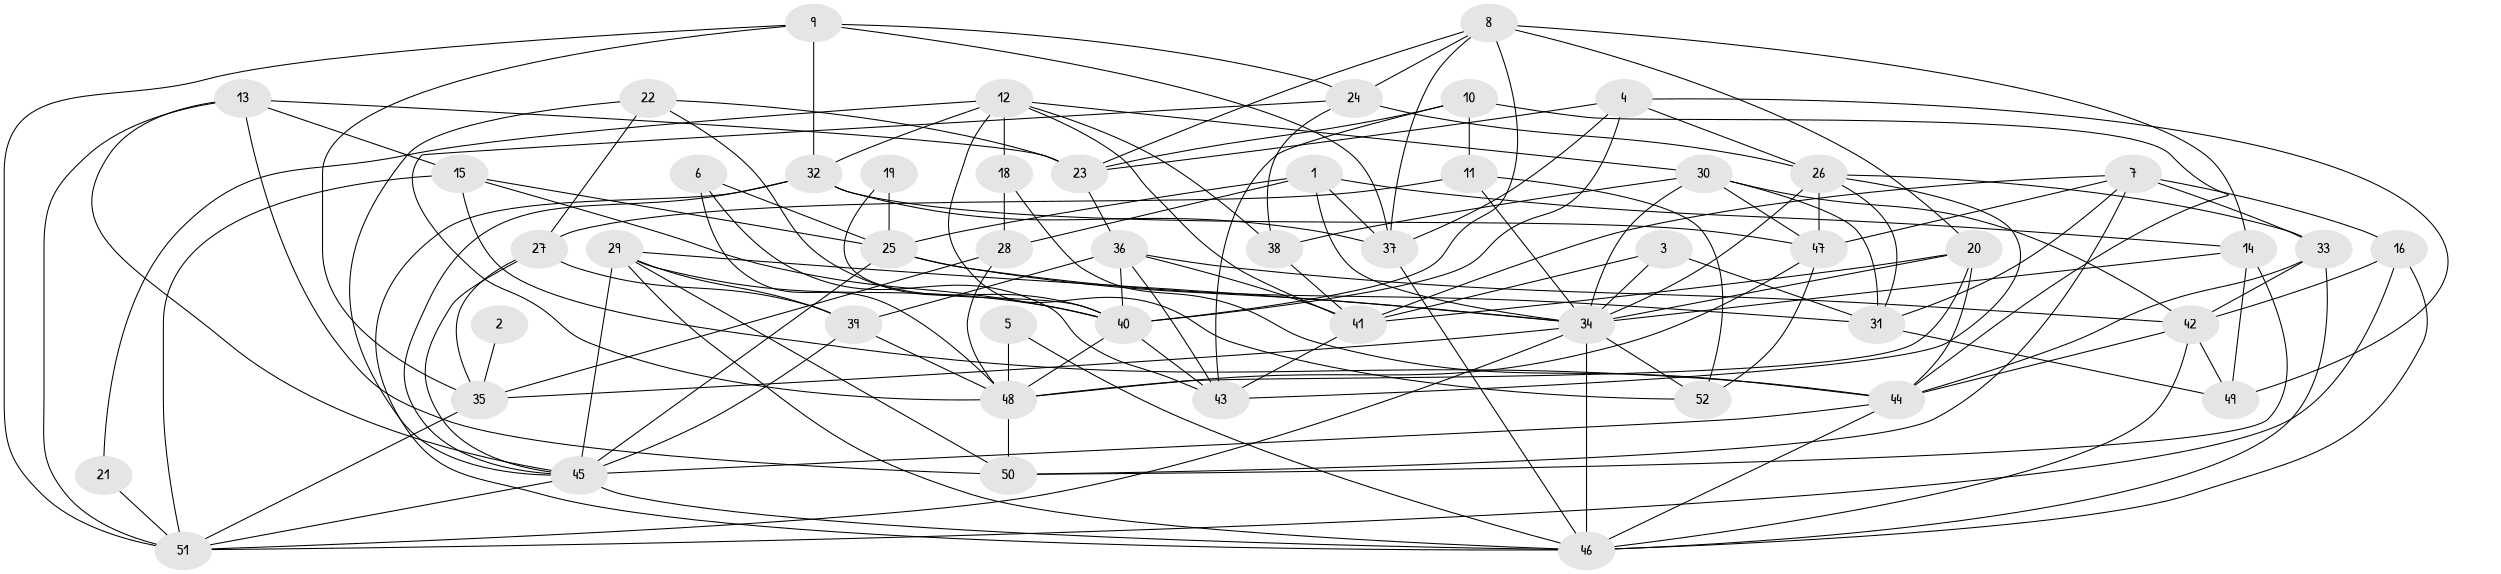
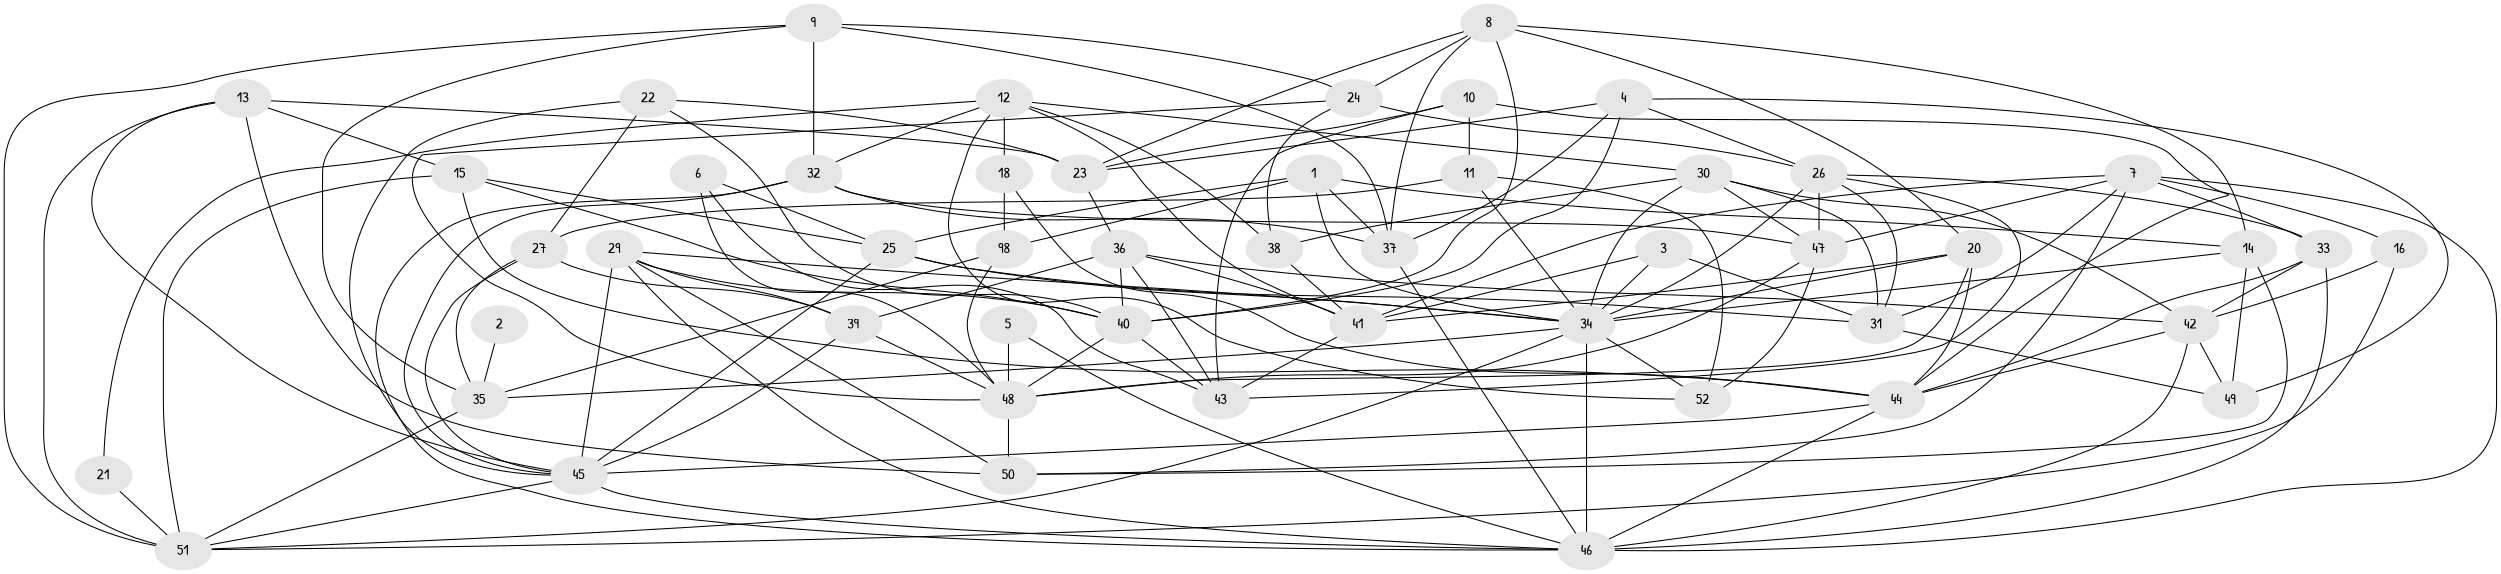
  graph {
    fontname="Patrick Hand"
    node [color=gray90 fontname="Patrick Hand" style=filled]
    edge [fontname="Patrick Hand" weight=1.0]
    1
    14
    25
-   28
+   28 [label=98]
    34
    37
    49
    50
    31
    45
    35
    48
    46
    51
    52
    2
    39
    3
    41
    43
    4
    23
    26
    40
    36
    33
    47
    5
    6
    7
    16
    42
    44
    8
    20
    24
    38
    9
    32
    10
    11
    27
    12
    18
    21
    30
    13
    15
-   19
    22
    29
    1 -- 14
    1 -- 25
    1 -- 28 [weight=2.0]
    1 -- 34
    1 -- 37
    14 -- 34
    14 -- 49
    14 -- 50
    25 -- 34
    25 -- 31
    25 -- 45
    28 -- 35
    28 -- 48
    34 -- 35
    34 -- 46
    34 -- 51
    34 -- 52
    37 -- 46
    31 -- 49
    45 -- 46
    45 -- 51
    35 -- 51
    48 -- 50
    2 -- 35
    39 -- 45
    39 -- 48
    3 -- 34
    3 -- 31
    3 -- 41
    41 -- 43
    4 -- 37
    4 -- 49
    4 -- 23
    4 -- 26
    4 -- 40
    23 -- 36
    26 -- 34
    26 -- 31
    26 -- 43
    26 -- 33
    26 -- 47
    40 -- 48
    40 -- 43
    36 -- 39
    36 -- 41
    36 -- 43
    36 -- 40
    36 -- 42
    33 -- 46
    33 -- 42
    33 -- 44
    47 -- 48 [weight=2.0]
    47 -- 52
    5 -- 48
    5 -- 46
    6 -- 25
    6 -- 48
    6 -- 43
    7 -- 50
    7 -- 31
    7 -- 41
    7 -- 33
    7 -- 47
    7 -- 16
-   16 -- 46
+   7 -- 46
    16 -- 51
    16 -- 42
    42 -- 49
    42 -- 46
    42 -- 44
    44 -- 45
    44 -- 46
    8 -- 14
    8 -- 37
    8 -- 23
    8 -- 40
    8 -- 20
    8 -- 24
    20 -- 34
    20 -- 48
    20 -- 41
    20 -- 44
    24 -- 48
    24 -- 26
    24 -- 38
    38 -- 41
    9 -- 37
    9 -- 35
    9 -- 51
    9 -- 24
    9 -- 32
    32 -- 37
    32 -- 45
    32 -- 46
    32 -- 47
    10 -- 43
    10 -- 23
    10 -- 44
    10 -- 11
    11 -- 34
    11 -- 52
    11 -- 27
    27 -- 45
    27 -- 35
    27 -- 39
    12 -- 52
    12 -- 41
    12 -- 38
    12 -- 32
    12 -- 18
    12 -- 21
    12 -- 30
    18 -- 28
    18 -- 44
    21 -- 51
    30 -- 34
    30 -- 31
    30 -- 47
    30 -- 42
    30 -- 38
    13 -- 50
    13 -- 45
    13 -- 51
    13 -- 23
    13 -- 15
    15 -- 25
    15 -- 51
    15 -- 40
    15 -- 44
-   19 -- 25
-   19 -- 40
    22 -- 45
    22 -- 23
    22 -- 40
    22 -- 27
    29 -- 34
    29 -- 50
    29 -- 45 [weight=2.0]
    29 -- 46
    29 -- 39
    29 -- 40
  }
